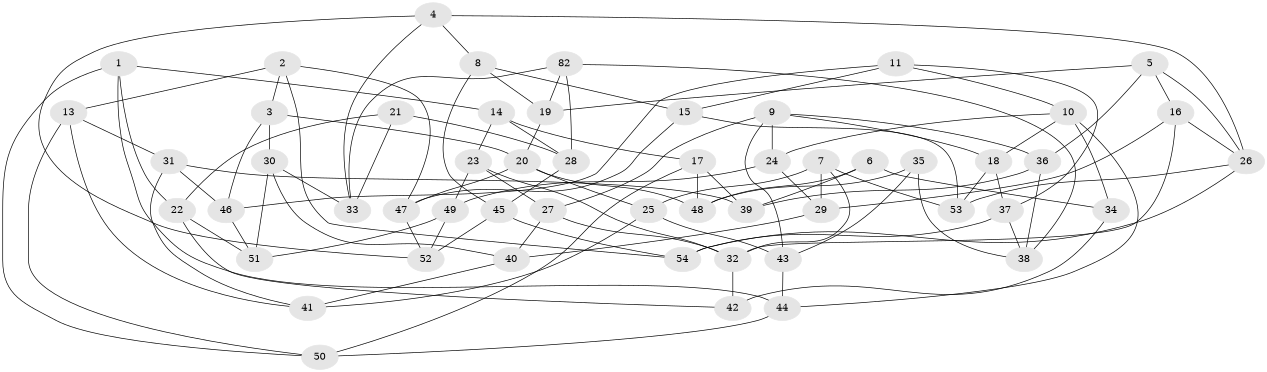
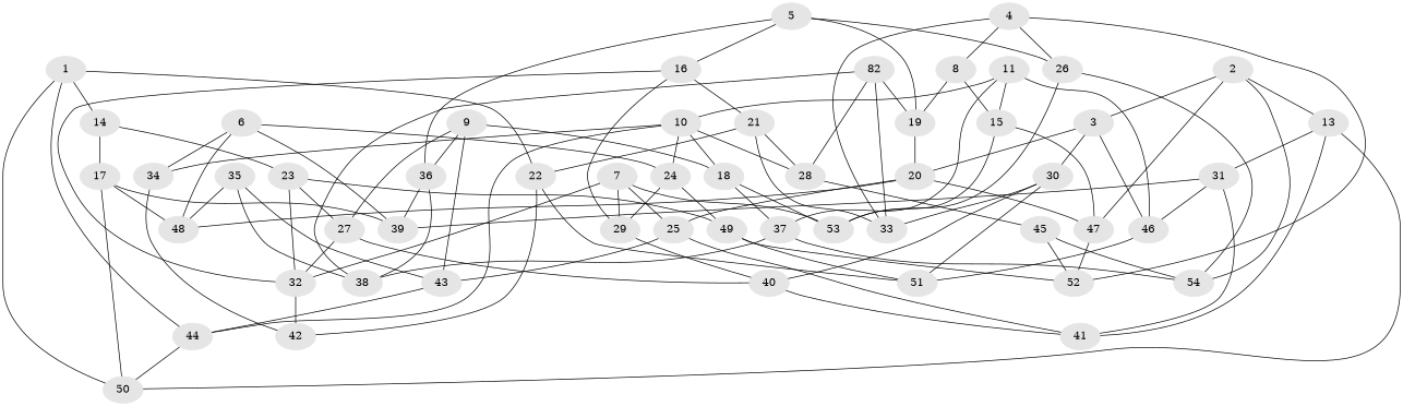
  graph {
    node [color=gray90 style=filled]
    1
    14
    22
    44
    50
    28
    17
    23
    42
    51
    2
    3
    13
    47
    54
    20
    30
    46
    31
    41
    52
    48
    25
    33
    40
    4
    8
    26
    19
    15
    45
    53
    5
    16
    36
    29
    32
    21
    39
    38
    6
    24
    34
    49
    7
    43
    9
    18
    27
    37
    10
    11
    n53 [label=82]
    35
    1 -- 14
    1 -- 22
    1 -- 44
    1 -- 50
-   14 -- 28
+   10 -- 28
    14 -- 17
    14 -- 23
    22 -- 42
    22 -- 51
    44 -- 50
    28 -- 45
    17 -- 50
    17 -- 48
    17 -- 39
    23 -- 32
    23 -- 49
    23 -- 27
    2 -- 3
    2 -- 13
    2 -- 47
    2 -- 54
    3 -- 20
    3 -- 30
    3 -- 46
    13 -- 50
    13 -- 31
    13 -- 41
    47 -- 52
    20 -- 47
    20 -- 48
    20 -- 25
    30 -- 51
    30 -- 33
    30 -- 40
    46 -- 51
    31 -- 46
    31 -- 41
    31 -- 39
    25 -- 41
    25 -- 43
    40 -- 41
    4 -- 52
    4 -- 33
    4 -- 8
    4 -- 26
    8 -- 19
    8 -- 15
-   8 -- 45
    26 -- 54
    26 -- 53
    19 -- 20
    15 -- 47
    15 -- 53
    45 -- 54
    45 -- 52
    5 -- 26
    5 -- 19
    5 -- 16
    5 -- 36
    16 -- 29
    16 -- 32
-   16 -- 26
+   16 -- 21
    36 -- 39
    36 -- 38
    29 -- 40
    32 -- 42
    21 -- 22
    21 -- 28
    21 -- 33
    6 -- 48
    6 -- 39
-   9 -- 24
+   6 -- 24
    6 -- 34
    24 -- 29
    24 -- 49
    34 -- 42
    49 -- 51
    49 -- 52
    7 -- 25
    7 -- 53
    7 -- 29
    7 -- 32
    43 -- 44
    9 -- 36
    9 -- 43
    9 -- 18
    9 -- 27
    18 -- 53
    18 -- 37
    27 -- 40
    27 -- 32
    37 -- 54
    37 -- 38
    10 -- 44
    10 -- 24
    10 -- 34
    10 -- 18
    11 -- 46
    11 -- 15
    11 -- 37
    11 -- 10
    n53 -- 28
    n53 -- 33
    n53 -- 19
    n53 -- 38
    35 -- 48
    35 -- 38
    35 -- 43
  }
